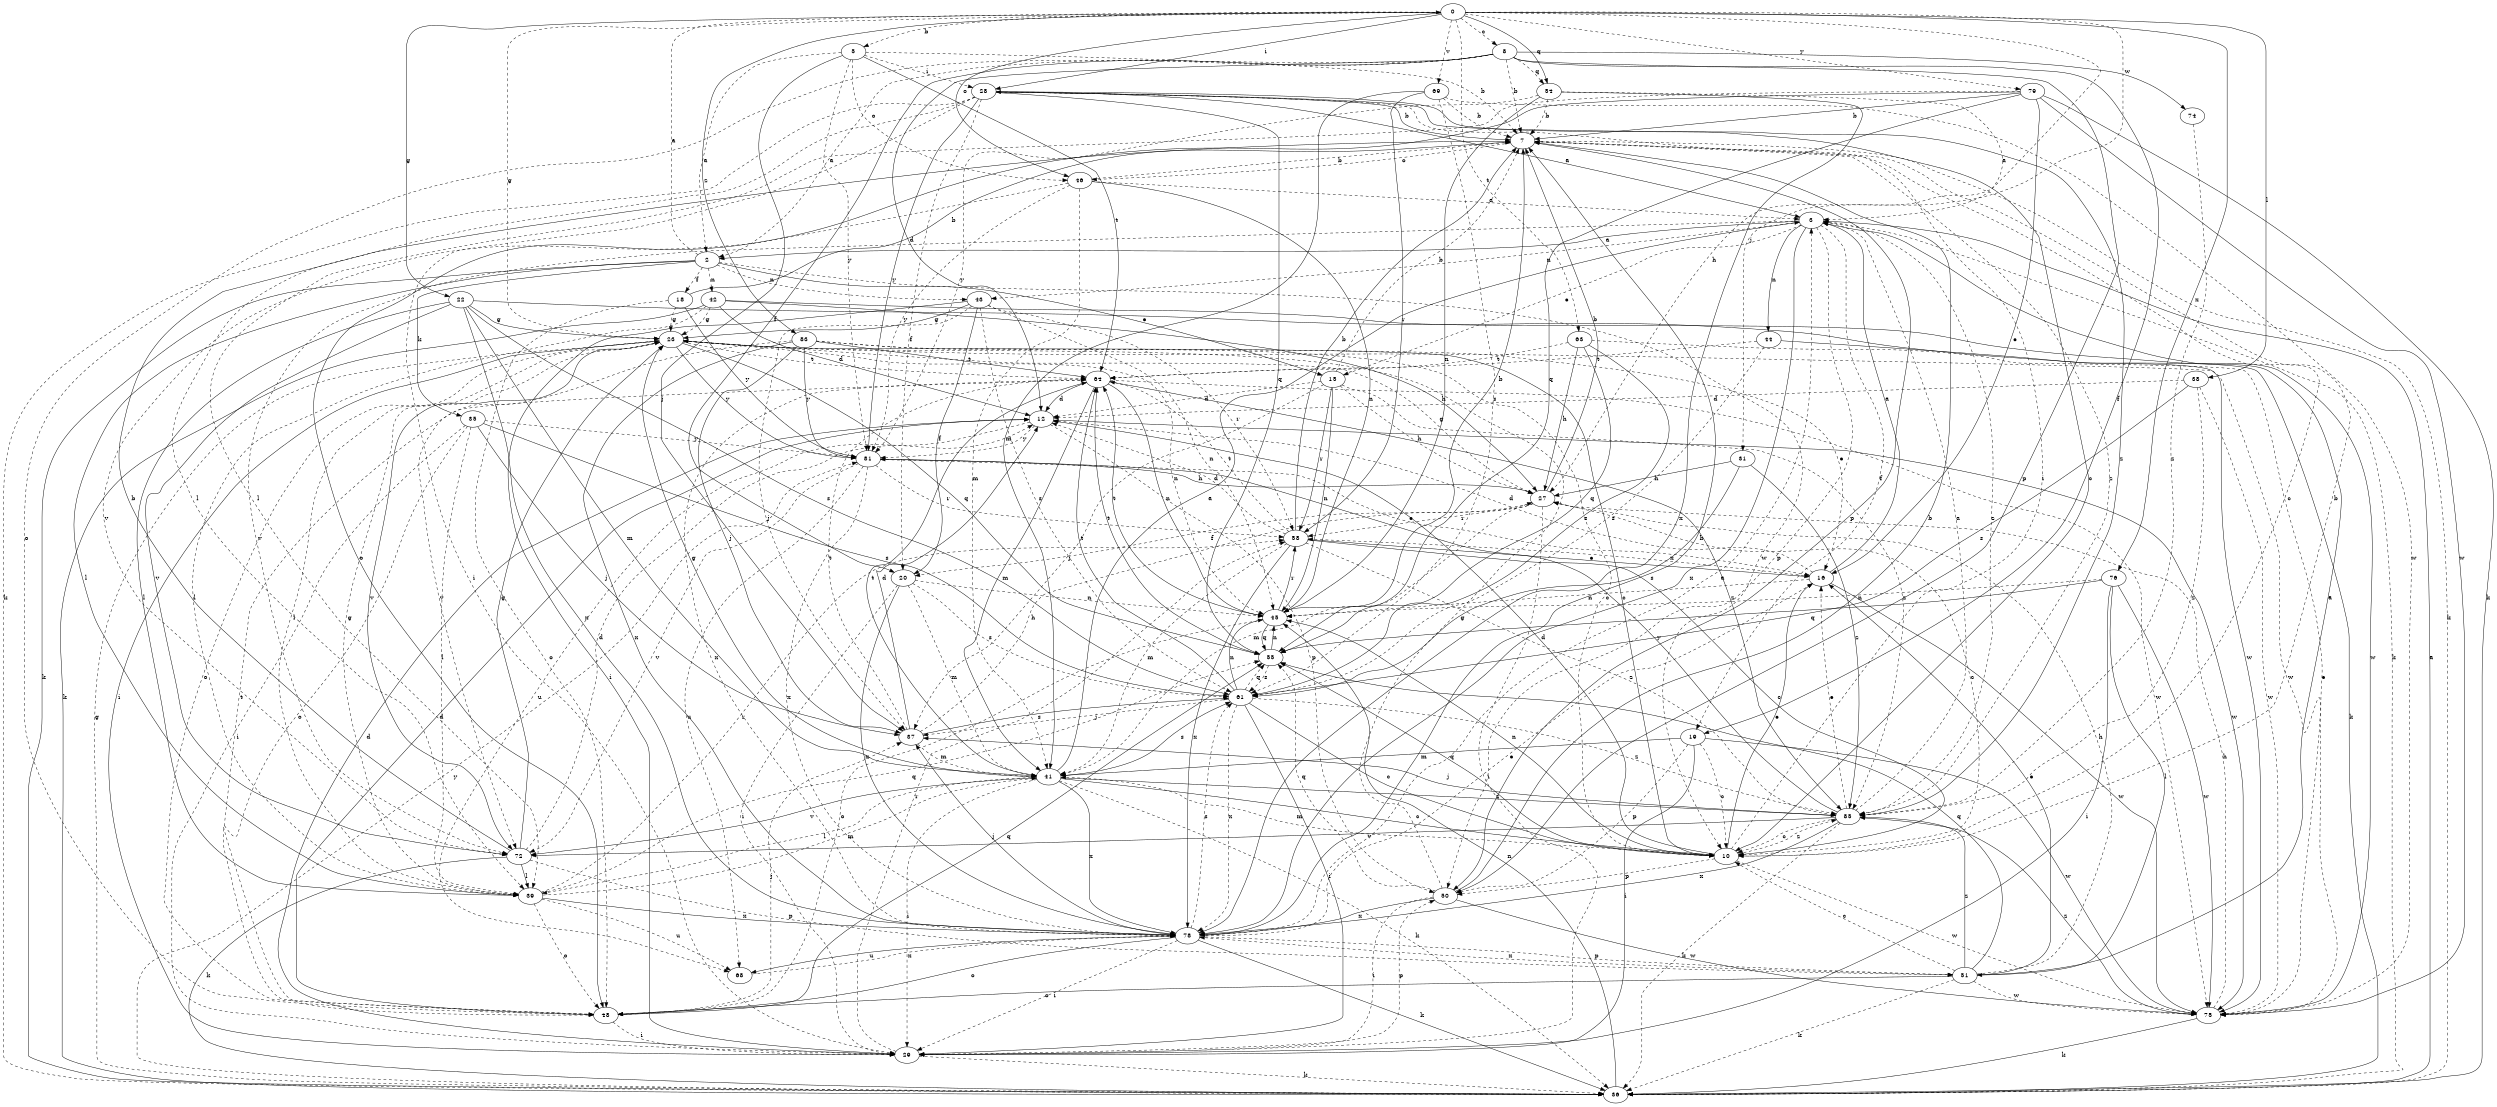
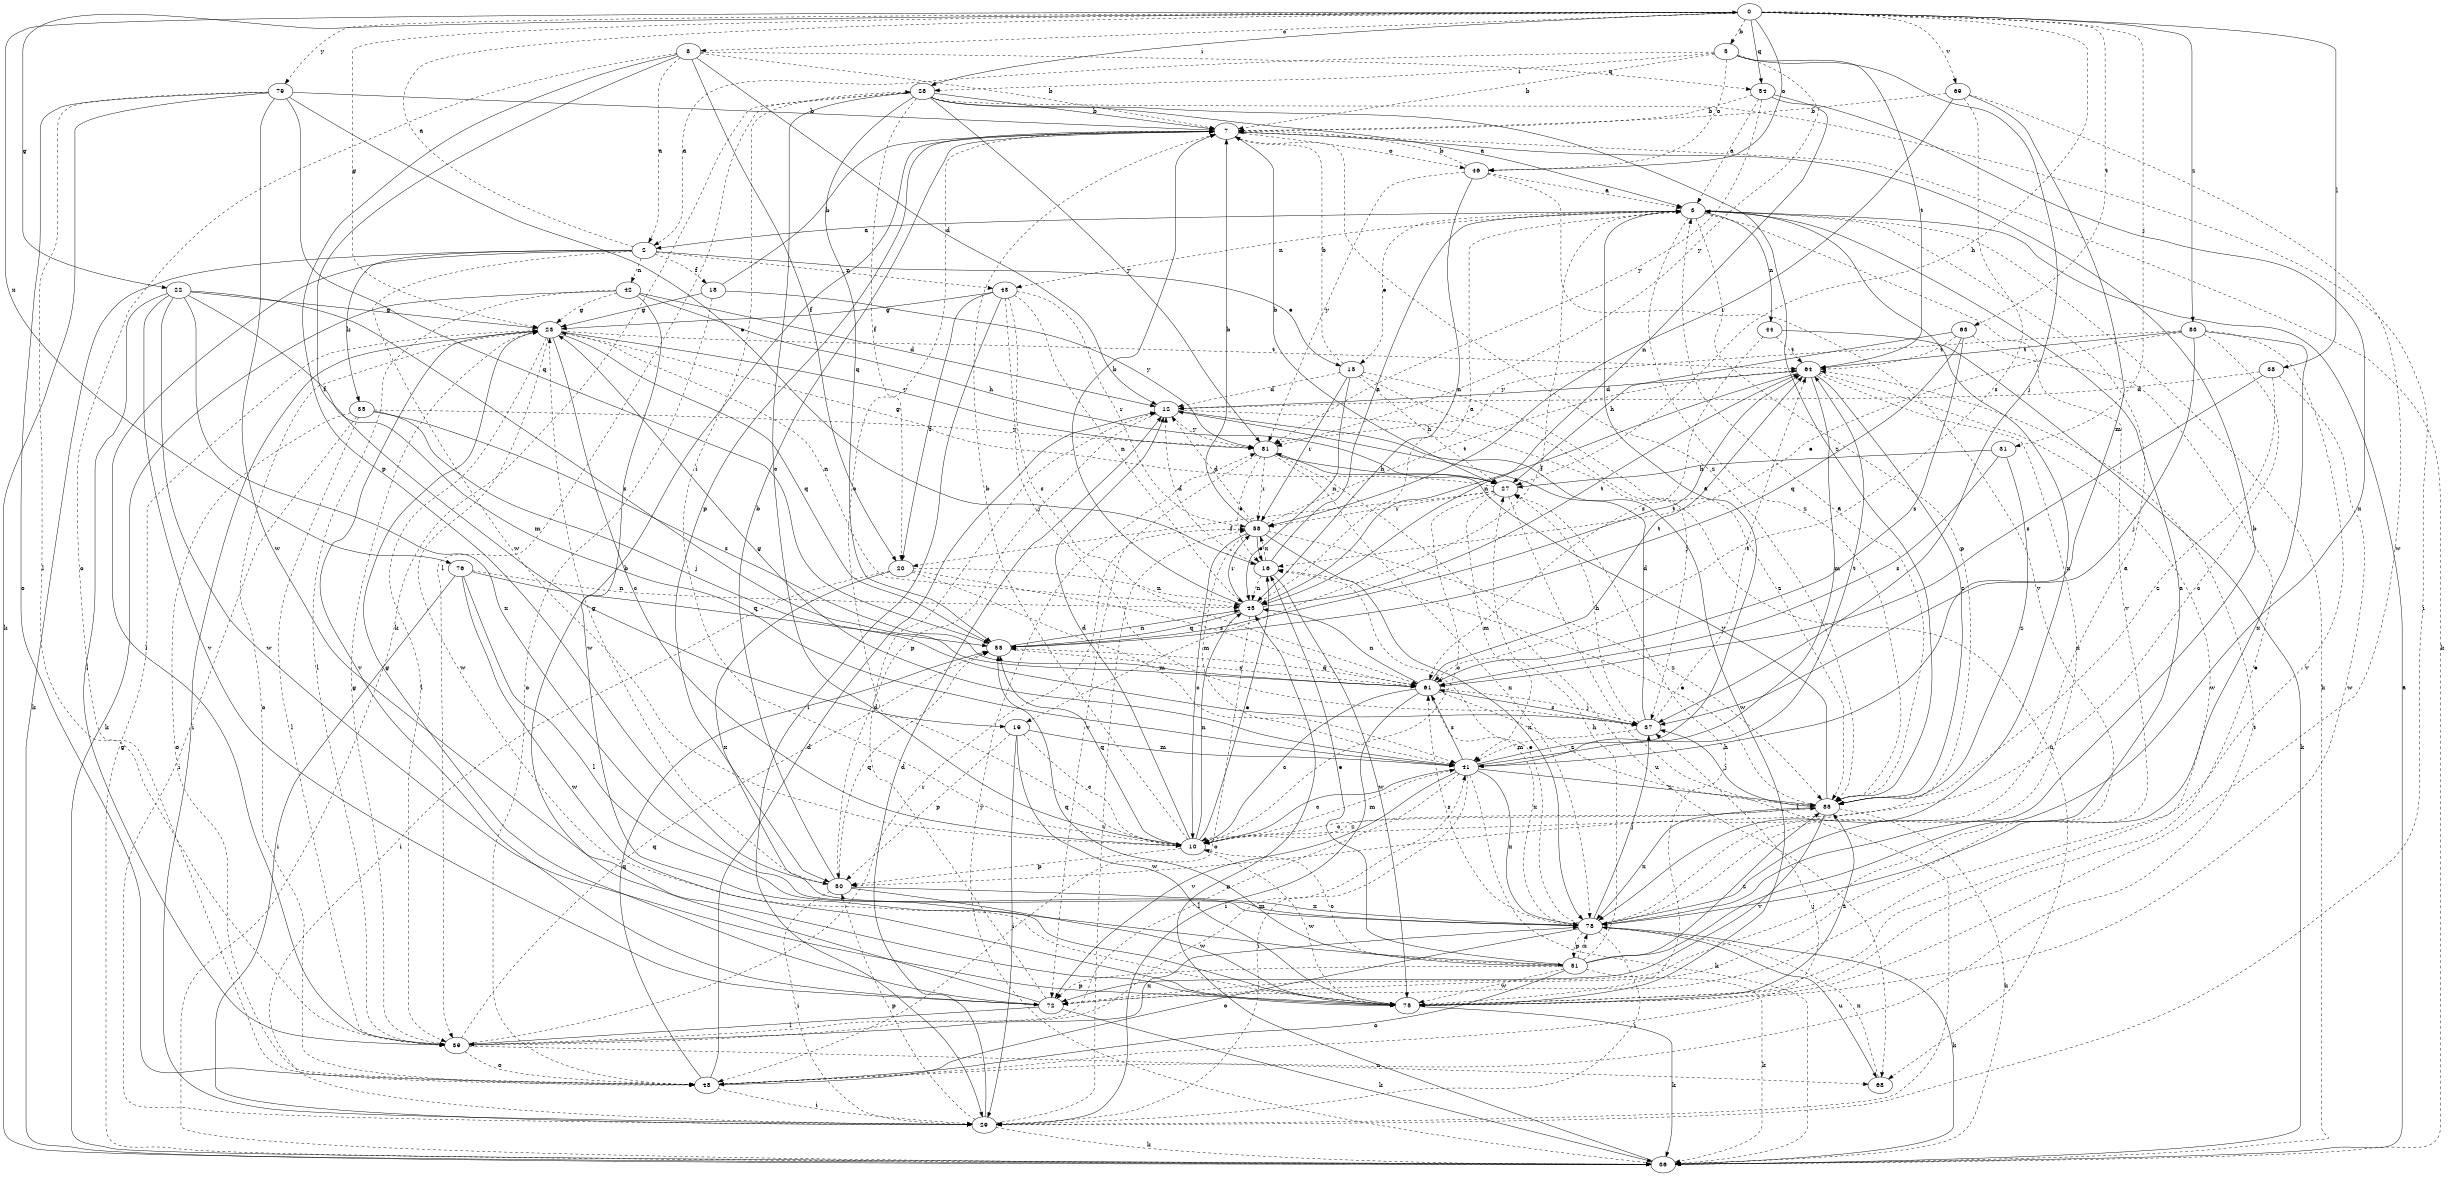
  strict digraph {
    edge [style=dashed]
    0
    5
    8
    22
    23
    27
    28
    31
    38
    46
    54
    63
    69
    76
    79
    83
    2
    7
    n19 [label=37]
    64
    81
    19
    50
    12
    20
    48
-   74
    39
    72
    78
    41
    75
    61
    10
    45
    55
    29
    58
    36
    3
    85
    51
    16
    15
    18
    35
    42
    43
    68
    44
    0 -> 5 [label=b]
    0 -> 8 [label=c]
    0 -> 22 [label=g style=solid]
    0 -> 23 [label=g]
    0 -> 27 [label=h]
    0 -> 28 [label=i style=solid]
    0 -> 31 [label=j]
    0 -> 38 [label=l style=solid]
    0 -> 46 [label=o style=solid]
    0 -> 54 [label=q style=solid]
    0 -> 63 [label=t]
    0 -> 69 [label=v]
    0 -> 76 [label=x style=solid]
    0 -> 79 [label=y]
    0 -> 83 [label=z style=solid]
    5 -> 28 [label=i]
    5 -> 46 [label=o]
    5 -> 2 [label=a]
    5 -> 7 [label=b]
    5 -> n19 [label=j style=solid]
    5 -> 64 [label=t style=solid]
    5 -> 81 [label=y]
    8 -> 54 [label=q]
    8 -> 2 [label=a]
    8 -> 7 [label=b]
    8 -> 19 [label=f style=solid]
    8 -> 50 [label=p style=solid]
    8 -> 12 [label=d style=solid]
    8 -> 20 [label=f style=solid]
    8 -> 48 [label=o]
-   8 -> 74 [label=w style=solid]
    22 -> 23 [label=g style=solid]
    22 -> 39 [label=l style=solid]
    22 -> 72 [label=v style=solid]
    22 -> 78 [label=x style=solid]
    22 -> 41 [label=m style=solid]
    22 -> 75 [label=w style=solid]
    22 -> 61 [label=s style=solid]
    23 -> 64 [label=t]
    23 -> 81 [label=y style=solid]
    23 -> 48 [label=o]
    23 -> 39 [label=l]
    23 -> 72 [label=v style=solid]
    23 -> 75 [label=w]
    23 -> 10 [label=c style=solid]
    23 -> 45 [label=n]
    23 -> 55 [label=q style=solid]
    23 -> 29 [label=i style=solid]
    27 -> 23 [label=g]
    27 -> 7 [label=b style=solid]
    27 -> 20 [label=f]
    27 -> 41 [label=m]
    27 -> 10 [label=c]
    27 -> 29 [label=i]
    27 -> 58 [label=r]
    28 -> 7 [label=b style=solid]
    28 -> 81 [label=y style=solid]
    28 -> 20 [label=f]
    28 -> 39 [label=l]
    28 -> 10 [label=c style=solid]
    28 -> 55 [label=q style=solid]
    28 -> 29 [label=i]
    28 -> 36 [label=k]
    28 -> 3 [label=a style=solid]
    28 -> 85 [label=z style=solid]
    31 -> 27 [label=h style=solid]
    31 -> 61 [label=s style=solid]
    31 -> 85 [label=z style=solid]
    38 -> 12 [label=d]
    38 -> 75 [label=w]
    38 -> 61 [label=s style=solid]
    38 -> 85 [label=z]
    46 -> 7 [label=b]
    46 -> 81 [label=y]
    46 -> 72 [label=v]
-   46 -> 41 [label=m]
    46 -> 45 [label=n style=solid]
    46 -> 3 [label=a]
    54 -> 7 [label=b]
    54 -> 81 [label=y]
    54 -> 78 [label=x style=solid]
    54 -> 45 [label=n style=solid]
    54 -> 3 [label=a]
    63 -> 27 [label=h style=solid]
    63 -> 64 [label=t]
    63 -> 75 [label=e]
    63 -> 61 [label=s style=solid]
    63 -> 55 [label=q style=solid]
    69 -> 7 [label=b]
    69 -> 41 [label=m style=solid]
    69 -> 75 [label=w]
    69 -> 61 [label=s]
    69 -> 58 [label=r style=solid]
    76 -> 75 [label=w style=solid]
    76 -> 45 [label=n]
    76 -> 55 [label=q style=solid]
    76 -> 29 [label=i style=solid]
    76 -> 51 [label=l style=solid]
    79 -> 7 [label=b style=solid]
    79 -> 48 [label=o style=solid]
    79 -> 39 [label=l]
    79 -> 75 [label=w style=solid]
    79 -> 55 [label=q style=solid]
    79 -> 36 [label=k style=solid]
    79 -> 16 [label=e style=solid]
    83 -> n19 [label=j style=solid]
    83 -> 64 [label=t style=solid]
-   83 -> 81 [label=y style=solid]
+   83 -> 81 [label=y]
    83 -> 72 [label=v]
    83 -> 78 [label=x style=solid]
    83 -> 10 [label=c]
    83 -> 16 [label=e]
    2 -> 0 [label=a]
    2 -> 39 [label=l style=solid]
    2 -> 10 [label=w]
    2 -> 36 [label=k style=solid]
    2 -> 15 [label=e style=solid]
    2 -> 18 [label=f]
    2 -> 35 [label=k style=solid]
    2 -> 42 [label=n]
    2 -> 43 [label=n]
    7 -> 46 [label=o]
    7 -> 50 [label=p style=solid]
    7 -> 10 [label=c]
    7 -> 36 [label=k]
    7 -> 85 [label=z]
    n19 -> 27 [label=h]
    n19 -> 64 [label=t]
    n19 -> 12 [label=d style=solid]
    n19 -> 41 [label=m]
    n19 -> 61 [label=s style=solid]
    64 -> 12 [label=d style=solid]
    64 -> 78 [label=x]
    64 -> 41 [label=m style=solid]
    64 -> 75 [label=w]
    64 -> 45 [label=n style=solid]
    64 -> 85 [label=z style=solid]
    81 -> 27 [label=h style=solid]
    81 -> 72 [label=v]
    81 -> 78 [label=x]
    81 -> 58 [label=r]
    81 -> 16 [label=e]
    81 -> 68 [label=u]
    19 -> 50 [label=p]
    19 -> 41 [label=m style=solid]
    19 -> 75 [label=w style=solid]
    19 -> 10 [label=c]
    19 -> 29 [label=i style=solid]
    50 -> 23 [label=g]
    50 -> 7 [label=b style=solid]
    50 -> 78 [label=x style=solid]
    50 -> 75 [label=w style=solid]
    50 -> 55 [label=q]
    50 -> 29 [label=i]
    12 -> 81 [label=y]
    12 -> 50 [label=p]
    12 -> 75 [label=w style=solid]
    12 -> 68 [label=u]
    20 -> 78 [label=x style=solid]
    20 -> 41 [label=m]
    20 -> 61 [label=s]
    20 -> 45 [label=n]
    20 -> 29 [label=i]
    48 -> n19 [label=j]
    48 -> 64 [label=t]
    48 -> 12 [label=d style=solid]
    48 -> 55 [label=q style=solid]
    48 -> 29 [label=i]
-   74 -> 85 [label=z]
    39 -> 23 [label=g]
    39 -> 48 [label=o]
    39 -> 78 [label=x style=solid]
    39 -> 41 [label=m]
    39 -> 55 [label=q]
    39 -> 58 [label=r]
    39 -> 68 [label=u]
    72 -> 23 [label=g style=solid]
    72 -> 7 [label=b style=solid]
    72 -> 12 [label=d]
    72 -> 39 [label=l style=solid]
    72 -> 36 [label=k style=solid]
-   72 -> 51 [label=p]
+   51 -> 72 [label=p]
    78 -> 7 [label=b style=solid]
    78 -> n19 [label=j style=solid]
    78 -> 48 [label=o style=solid]
    78 -> 61 [label=s]
    78 -> 29 [label=i]
    78 -> 36 [label=k style=solid]
    78 -> 3 [label=a]
    78 -> 51 [label=p]
    78 -> 16 [label=e]
    78 -> 68 [label=u style=solid]
    41 -> 23 [label=g style=solid]
    41 -> 64 [label=t style=solid]
    41 -> 39 [label=l]
    41 -> 72 [label=v style=solid]
    41 -> 78 [label=x style=solid]
    41 -> 61 [label=s style=solid]
    41 -> 10 [label=c style=solid]
    41 -> 29 [label=i]
    41 -> 36 [label=k]
    41 -> 3 [label=a style=solid]
    41 -> 85 [label=z style=solid]
    75 -> 27 [label=h]
    75 -> 36 [label=k style=solid]
    75 -> 85 [label=z style=solid]
    61 -> n19 [label=j]
    61 -> 64 [label=t style=solid]
    61 -> 78 [label=x]
    61 -> 10 [label=c style=solid]
    61 -> 45 [label=n style=solid]
    61 -> 55 [label=q]
    61 -> 29 [label=i style=solid]
    61 -> 85 [label=z]
    10 -> 28 [label=i]
    10 -> 7 [label=b]
    10 -> 50 [label=p]
    10 -> 12 [label=d style=solid]
    10 -> 41 [label=m]
    10 -> 75 [label=w]
    10 -> 45 [label=n style=solid]
    10 -> 55 [label=q style=solid]
    10 -> 85 [label=z]
    10 -> 16 [label=e style=solid]
    45 -> 7 [label=b style=solid]
    45 -> 64 [label=t style=solid]
    45 -> 48 [label=o]
    45 -> 55 [label=q style=solid]
    45 -> 58 [label=r style=solid]
+   45 -> 3 [label=a]
    55 -> 64 [label=t style=solid]
    55 -> 61 [label=s]
    55 -> 45 [label=n style=solid]
    29 -> 50 [label=p]
    29 -> 12 [label=d style=solid]
    29 -> 58 [label=r]
    29 -> 36 [label=k]
    58 -> 7 [label=b style=solid]
    58 -> 64 [label=t]
    58 -> 12 [label=d]
    58 -> 78 [label=x style=solid]
    58 -> 41 [label=m]
    58 -> 10 [label=c style=solid]
    58 -> 85 [label=z]
    58 -> 16 [label=e style=solid]
    36 -> 23 [label=g]
    36 -> 81 [label=y]
    36 -> 45 [label=n style=solid]
    36 -> 3 [label=a style=solid]
    3 -> 2 [label=a style=solid]
    3 -> 19 [label=f]
    3 -> 50 [label=p]
    3 -> 72 [label=v]
    3 -> 78 [label=x style=solid]
    3 -> 36 [label=k]
    3 -> 85 [label=z]
    3 -> 15 [label=e]
    3 -> 43 [label=n]
    3 -> 44 [label=n style=solid]
    85 -> n19 [label=j style=solid]
    85 -> 81 [label=y style=solid]
    85 -> 72 [label=v style=solid]
    85 -> 78 [label=x style=solid]
    85 -> 10 [label=c]
    85 -> 36 [label=k]
    85 -> 3 [label=a]
    85 -> 16 [label=e]
    51 -> 27 [label=h]
    51 -> 48 [label=o style=solid]
    51 -> 78 [label=x]
    51 -> 75 [label=w]
    51 -> 10 [label=c]
    51 -> 55 [label=q style=solid]
    51 -> 36 [label=k]
    51 -> 3 [label=a style=solid]
    51 -> 85 [label=z style=solid]
    51 -> 16 [label=e style=solid]
    16 -> 12 [label=d]
    16 -> 75 [label=w style=solid]
    16 -> 45 [label=n]
    16 -> 58 [label=x]
    16 -> 3 [label=a style=solid]
    15 -> 27 [label=h]
    15 -> 7 [label=b]
    15 -> n19 [label=j]
    15 -> 12 [label=d]
    15 -> 45 [label=n style=solid]
    15 -> 58 [label=r style=solid]
    15 -> 85 [label=z]
-   18 -> 23 [label=g]
+   18 -> 23 [label=g style=solid]
    18 -> 7 [label=b style=solid]
    18 -> 81 [label=y style=solid]
    18 -> 48 [label=o]
    35 -> n19 [label=j style=solid]
    35 -> 81 [label=y]
    35 -> 48 [label=o]
    35 -> 39 [label=l]
    35 -> 61 [label=s style=solid]
    35 -> 29 [label=i]
    42 -> 23 [label=g]
    42 -> 27 [label=h style=solid]
    42 -> 12 [label=d style=solid]
    42 -> 39 [label=l]
    42 -> 75 [label=w style=solid]
    42 -> 36 [label=k style=solid]
    43 -> 23 [label=g style=solid]
    43 -> n19 [label=j]
    43 -> 20 [label=f style=solid]
    43 -> 61 [label=s]
    43 -> 45 [label=n]
    43 -> 29 [label=i style=solid]
    43 -> 58 [label=r]
    68 -> 78 [label=x]
    44 -> 64 [label=t]
    44 -> 61 [label=s]
    44 -> 36 [label=k style=solid]
  }
